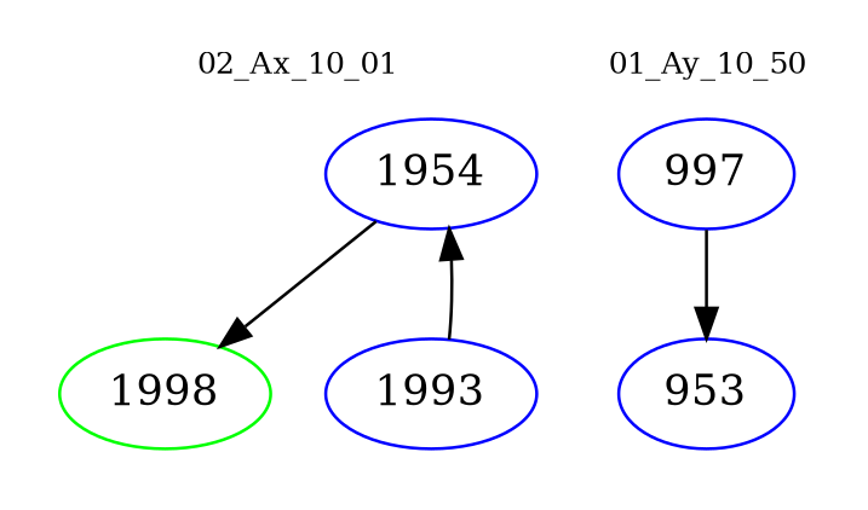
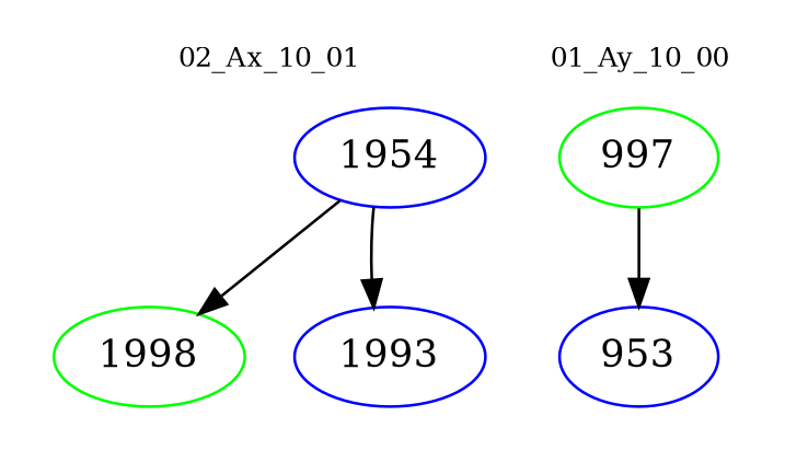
  digraph {
    fontname="DejaVu Serif"
    node [color=blue fontname="DejaVu Serif"]
    edge [color=black fontname="DejaVu Serif"]
    n1 [color=green label=1998]
    n2 [label=1954]
    n3 [label=1993]
-   n4 [label=997]
+   n4 [color=green label=997]
    n5 [label=953]
    subgraph cluster_1 {
      color=white
      fontsize=10
      label="02_Ax_10_01"
      n1
      n2
      n3
    }
    subgraph cluster_2 {
      color=white
      fontsize=10
-     label="01_Ay_10_50"
+     label="01_Ay_10_00"
      n4
      n5
    }
    n2 -> n1
-   n3 -> n2
+   n2 -> n3
    n4 -> n5
  }
